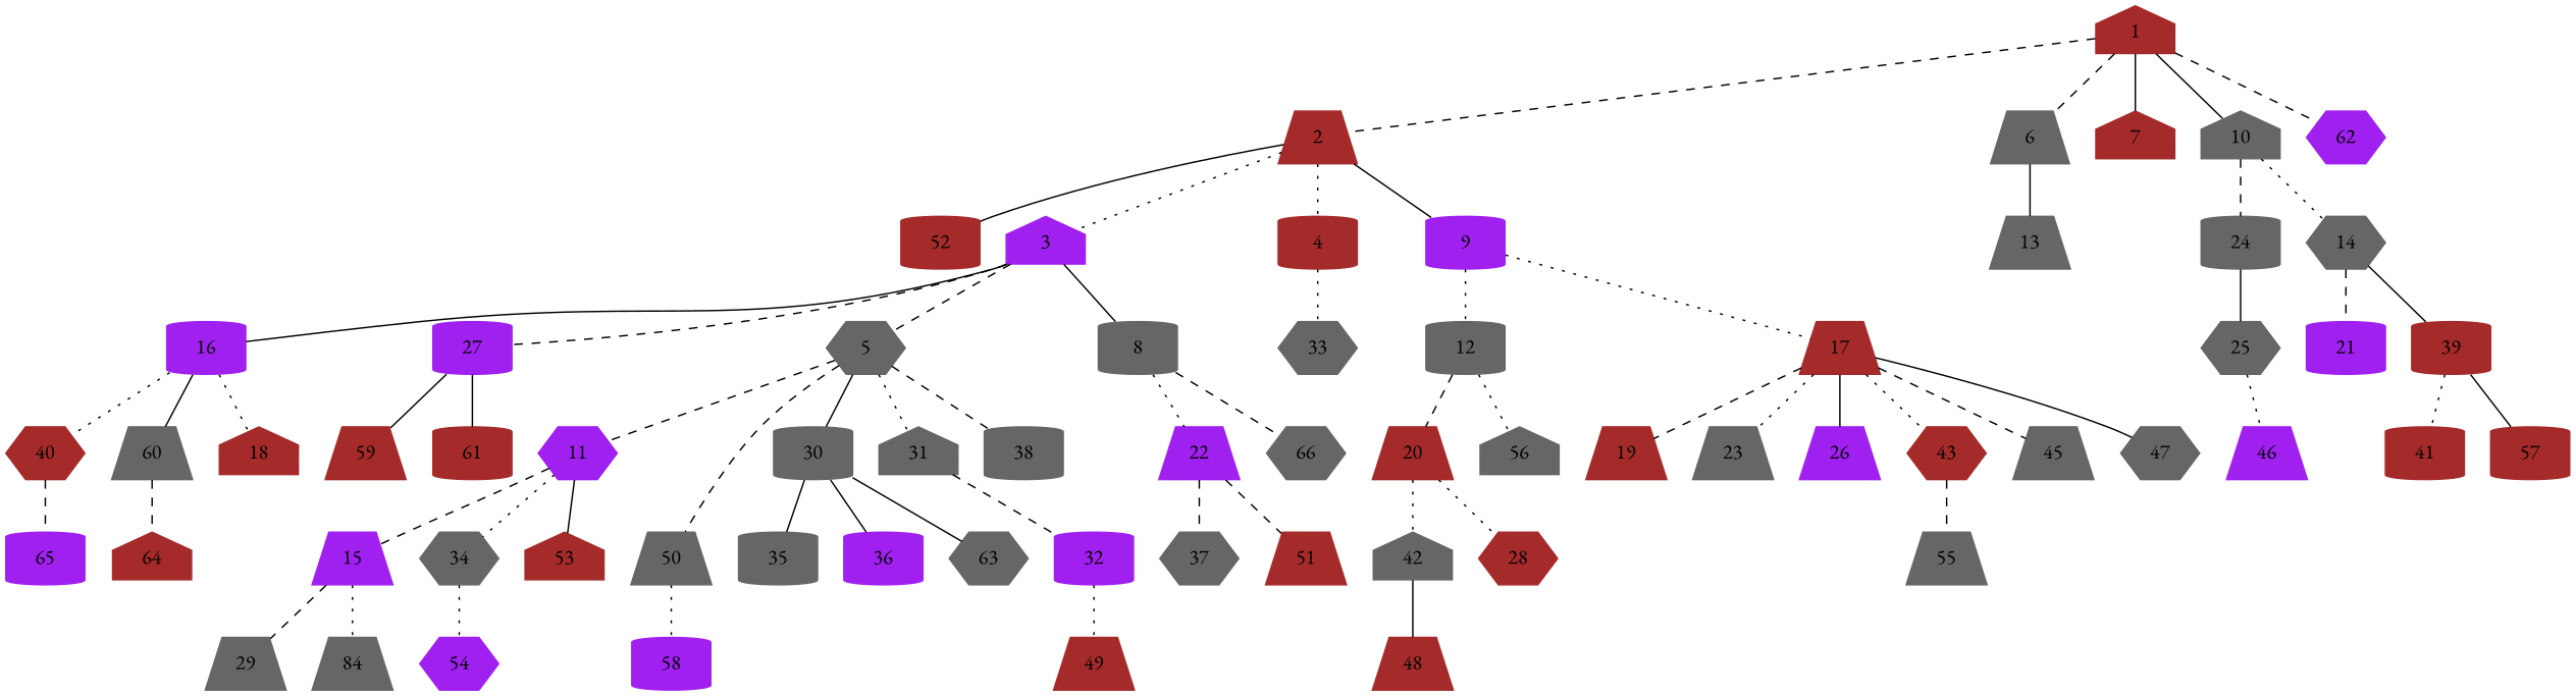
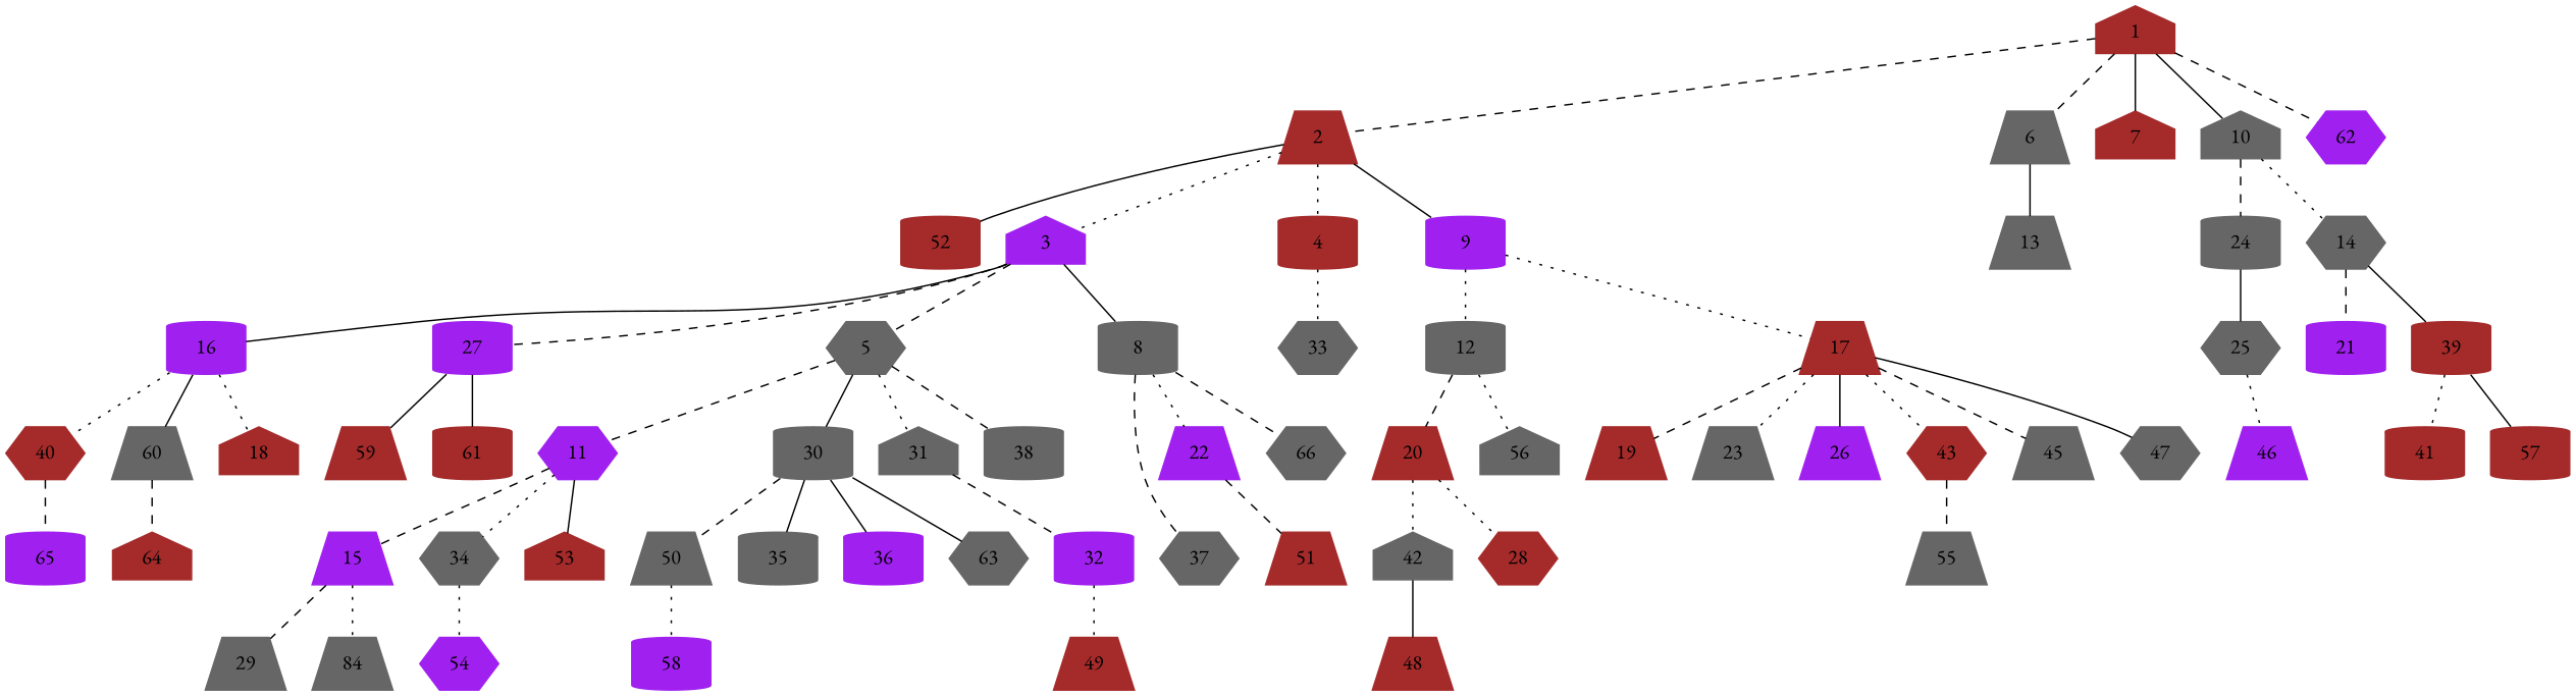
  graph {
    fontname="EB Garamond"
    node [color=gray40 fontname="EB Garamond" shape=trapezium style=filled]
    edge [fontname="EB Garamond" style=dashed]
    1 [color=brown shape=house]
    2 [color=brown]
    6
    7 [color=brown shape=house]
    10 [shape=house]
    62 [color=purple shape=hexagon]
    3 [color=purple shape=house]
    4 [color=brown shape=cylinder]
    9 [color=purple shape=cylinder]
    52 [color=brown shape=cylinder]
    13
    14 [shape=hexagon]
    24 [shape=cylinder]
    5 [shape=hexagon]
    8 [shape=cylinder]
    16 [color=purple shape=cylinder]
    27 [color=purple shape=cylinder]
    33 [shape=hexagon]
    12 [shape=cylinder]
    17 [color=brown]
    11 [color=purple shape=hexagon]
    30 [shape=cylinder]
    31 [shape=house]
    38 [shape=cylinder]
    22 [color=purple]
    37 [shape=hexagon]
    66 [shape=hexagon]
    18 [color=brown shape=house]
    40 [color=brown shape=hexagon]
    60
    59 [color=brown]
    61 [color=brown shape=cylinder]
    15 [color=purple]
    34 [shape=hexagon]
    53 [color=brown shape=house]
    35 [shape=cylinder]
    36 [color=purple shape=cylinder]
    50
    63 [shape=hexagon]
    32 [color=purple shape=cylinder]
    51 [color=brown]
    20 [color=brown]
    56 [shape=house]
    19 [color=brown]
    23
    26 [color=purple]
    43 [color=brown shape=hexagon]
    45
    47 [shape=hexagon]
    21 [color=purple shape=cylinder]
    39 [color=brown shape=cylinder]
    25 [shape=hexagon]
    29
    n54 [label=84]
    54 [color=purple shape=hexagon]
    28 [color=brown shape=hexagon]
    42 [shape=house]
    41 [color=brown shape=cylinder]
    57 [color=brown shape=cylinder]
    65 [color=purple shape=cylinder]
    64 [color=brown shape=house]
    55
    48 [color=brown]
    46 [color=purple]
    58 [color=purple shape=cylinder]
    49 [color=brown]
    1 -- 2
    1 -- 6
    1 -- 7 [style=solid]
    1 -- 10 [style=solid]
    1 -- 62
    2 -- 3 [style=dotted]
    2 -- 4 [style=dotted]
    2 -- 9 [style=solid]
    2 -- 52 [style=solid]
    6 -- 13 [style=solid]
    10 -- 14 [style=dotted]
    10 -- 24
    3 -- 5
    3 -- 8 [style=solid]
    3 -- 16 [style=solid]
    3 -- 27
    4 -- 33 [style=dotted]
    9 -- 12 [style=dotted]
    9 -- 17 [style=dotted]
    14 -- 21
    14 -- 39 [style=solid]
    24 -- 25 [style=solid]
    5 -- 11
    5 -- 30 [style=solid]
    5 -- 31 [style=dotted]
    5 -- 38
    8 -- 22 [style=dotted]
-   22 -- 37
+   8 -- 37
    8 -- 66
    16 -- 18 [style=dotted]
    16 -- 40 [style=dotted]
    16 -- 60 [style=solid]
    27 -- 59 [style=solid]
    27 -- 61 [style=solid]
    12 -- 20
    12 -- 56 [style=dotted]
    17 -- 19
    17 -- 23 [style=dotted]
    17 -- 26 [style=solid]
    17 -- 43 [style=dotted]
    17 -- 45
    17 -- 47 [style=solid]
    11 -- 15
    11 -- 34 [style=dotted]
    11 -- 53 [style=solid]
    30 -- 35 [style=solid]
    30 -- 36 [style=solid]
-   5 -- 50
+   30 -- 50
    30 -- 63 [style=solid]
    31 -- 32
    22 -- 51
    40 -- 65
    60 -- 64
    15 -- 29
    15 -- n54 [style=dotted]
    34 -- 54 [style=dotted]
    50 -- 58 [style=dotted]
    32 -- 49 [style=dotted]
    20 -- 28 [style=dotted]
    20 -- 42 [style=dotted]
    43 -- 55
    39 -- 41 [style=dotted]
    39 -- 57 [style=solid]
    25 -- 46 [style=dotted]
    42 -- 48 [style=solid]
  }
